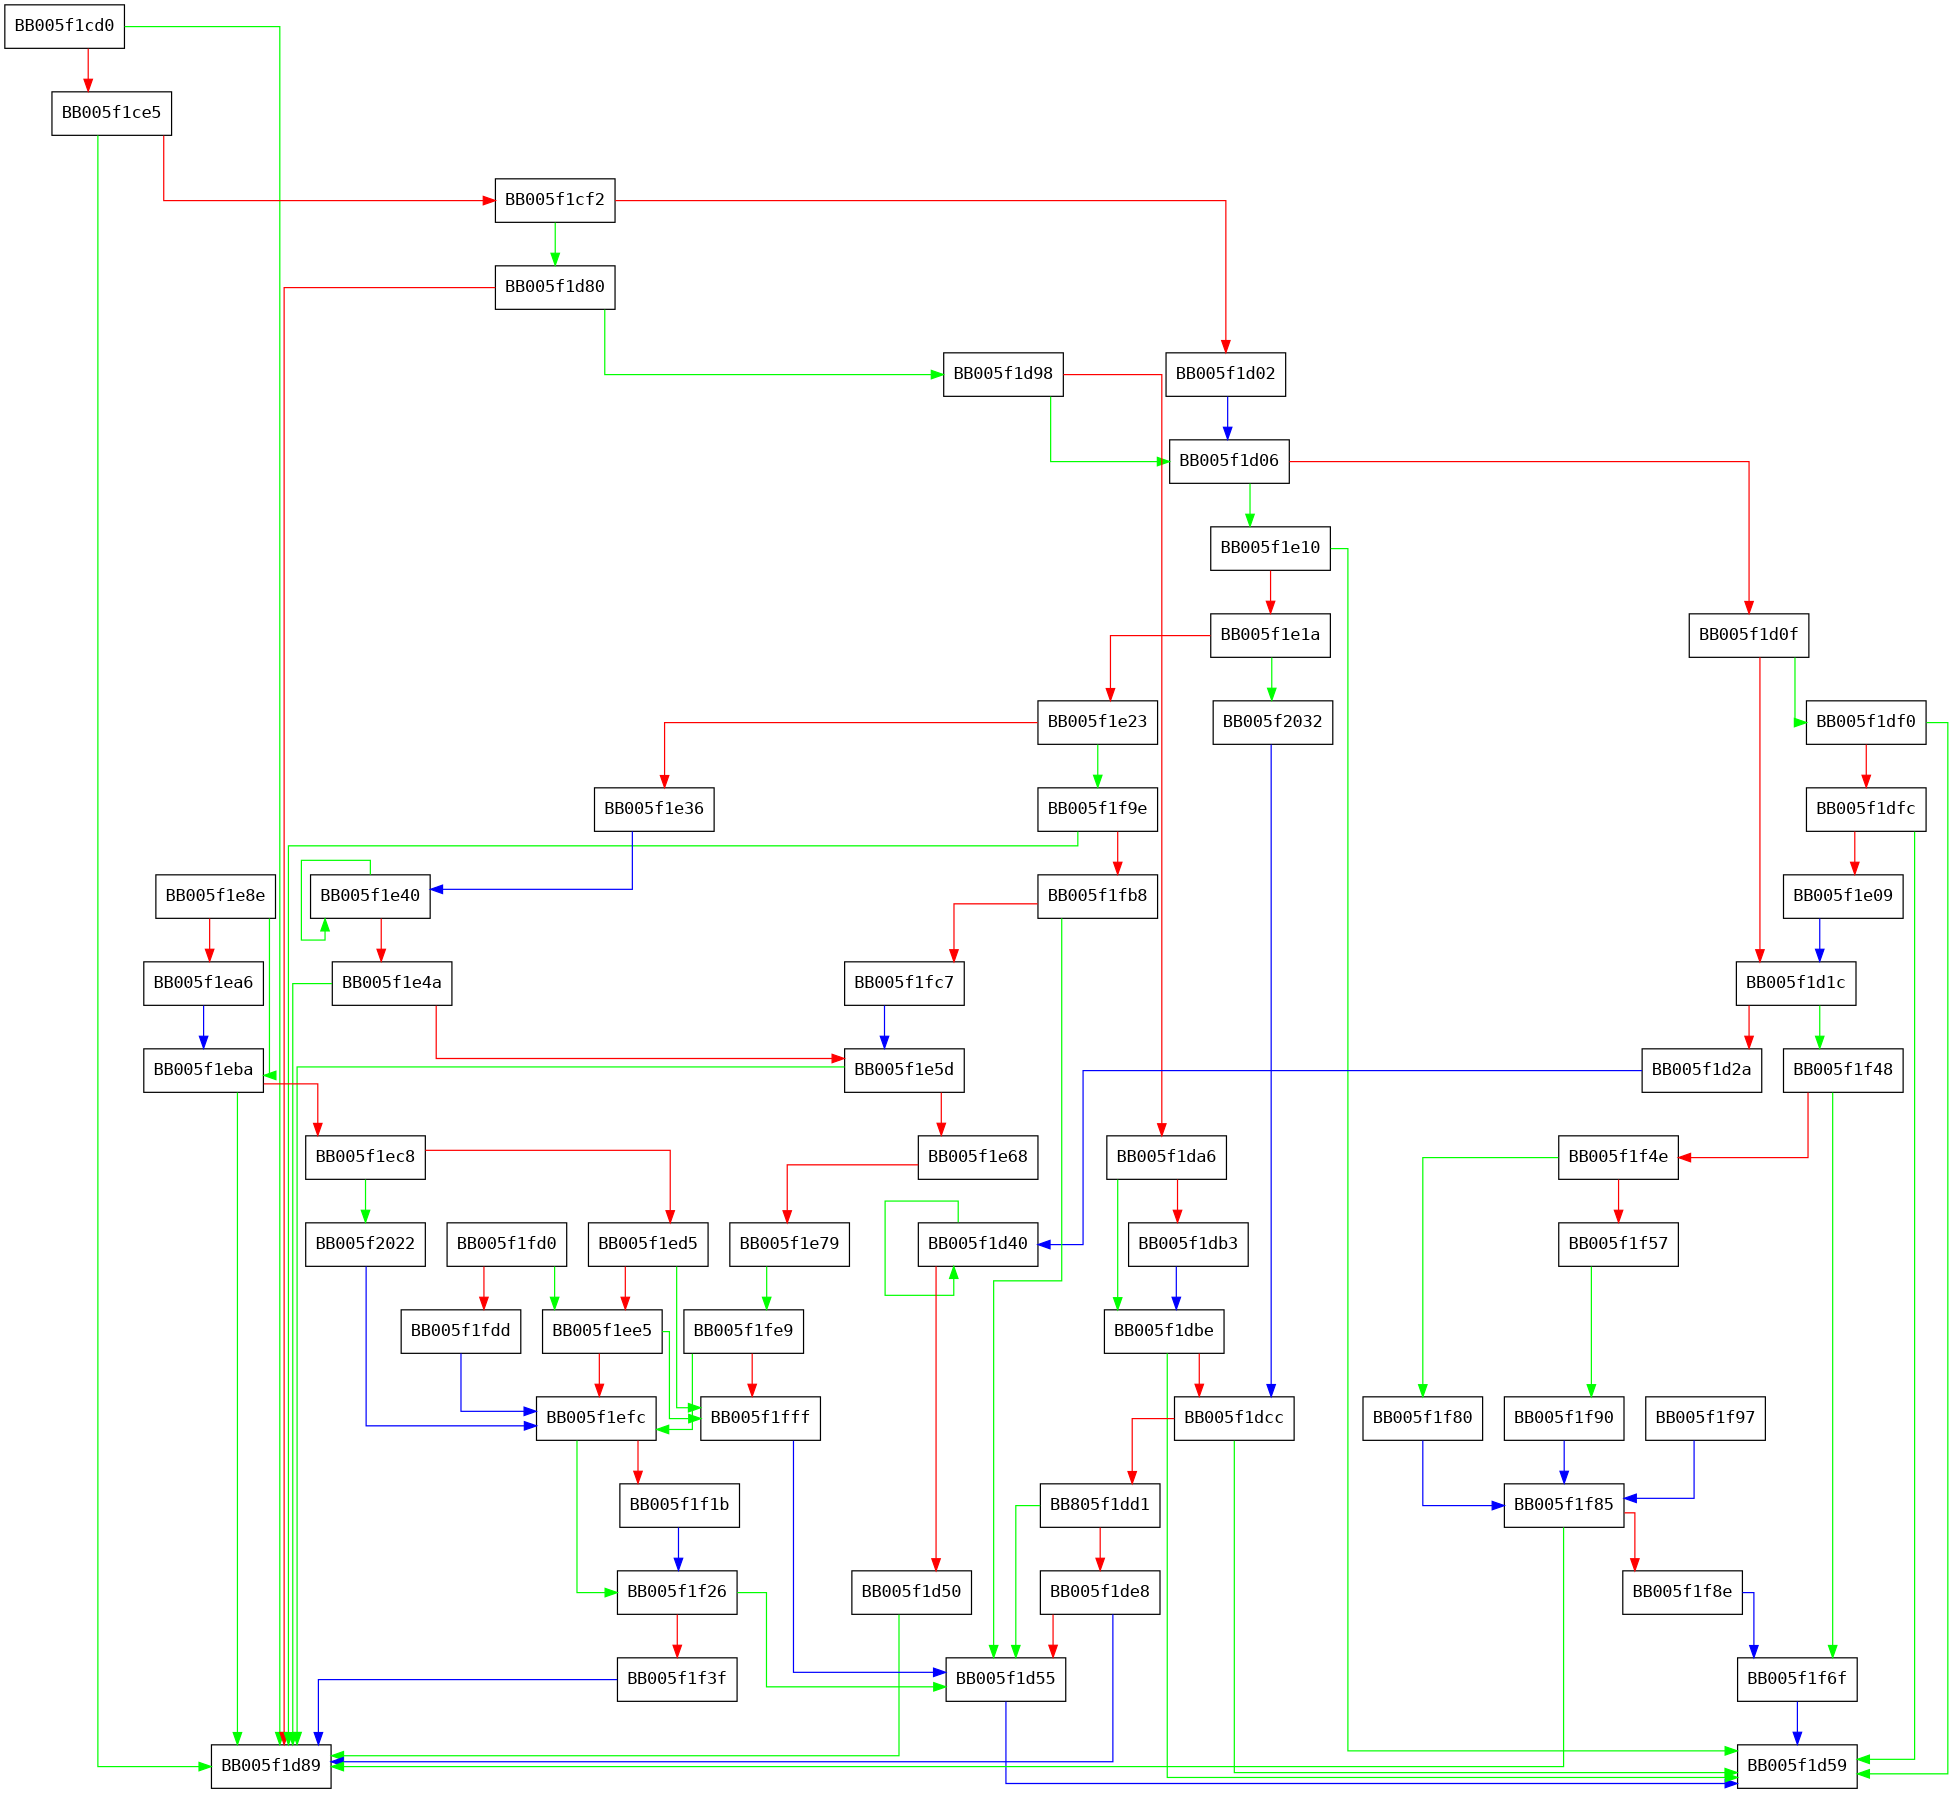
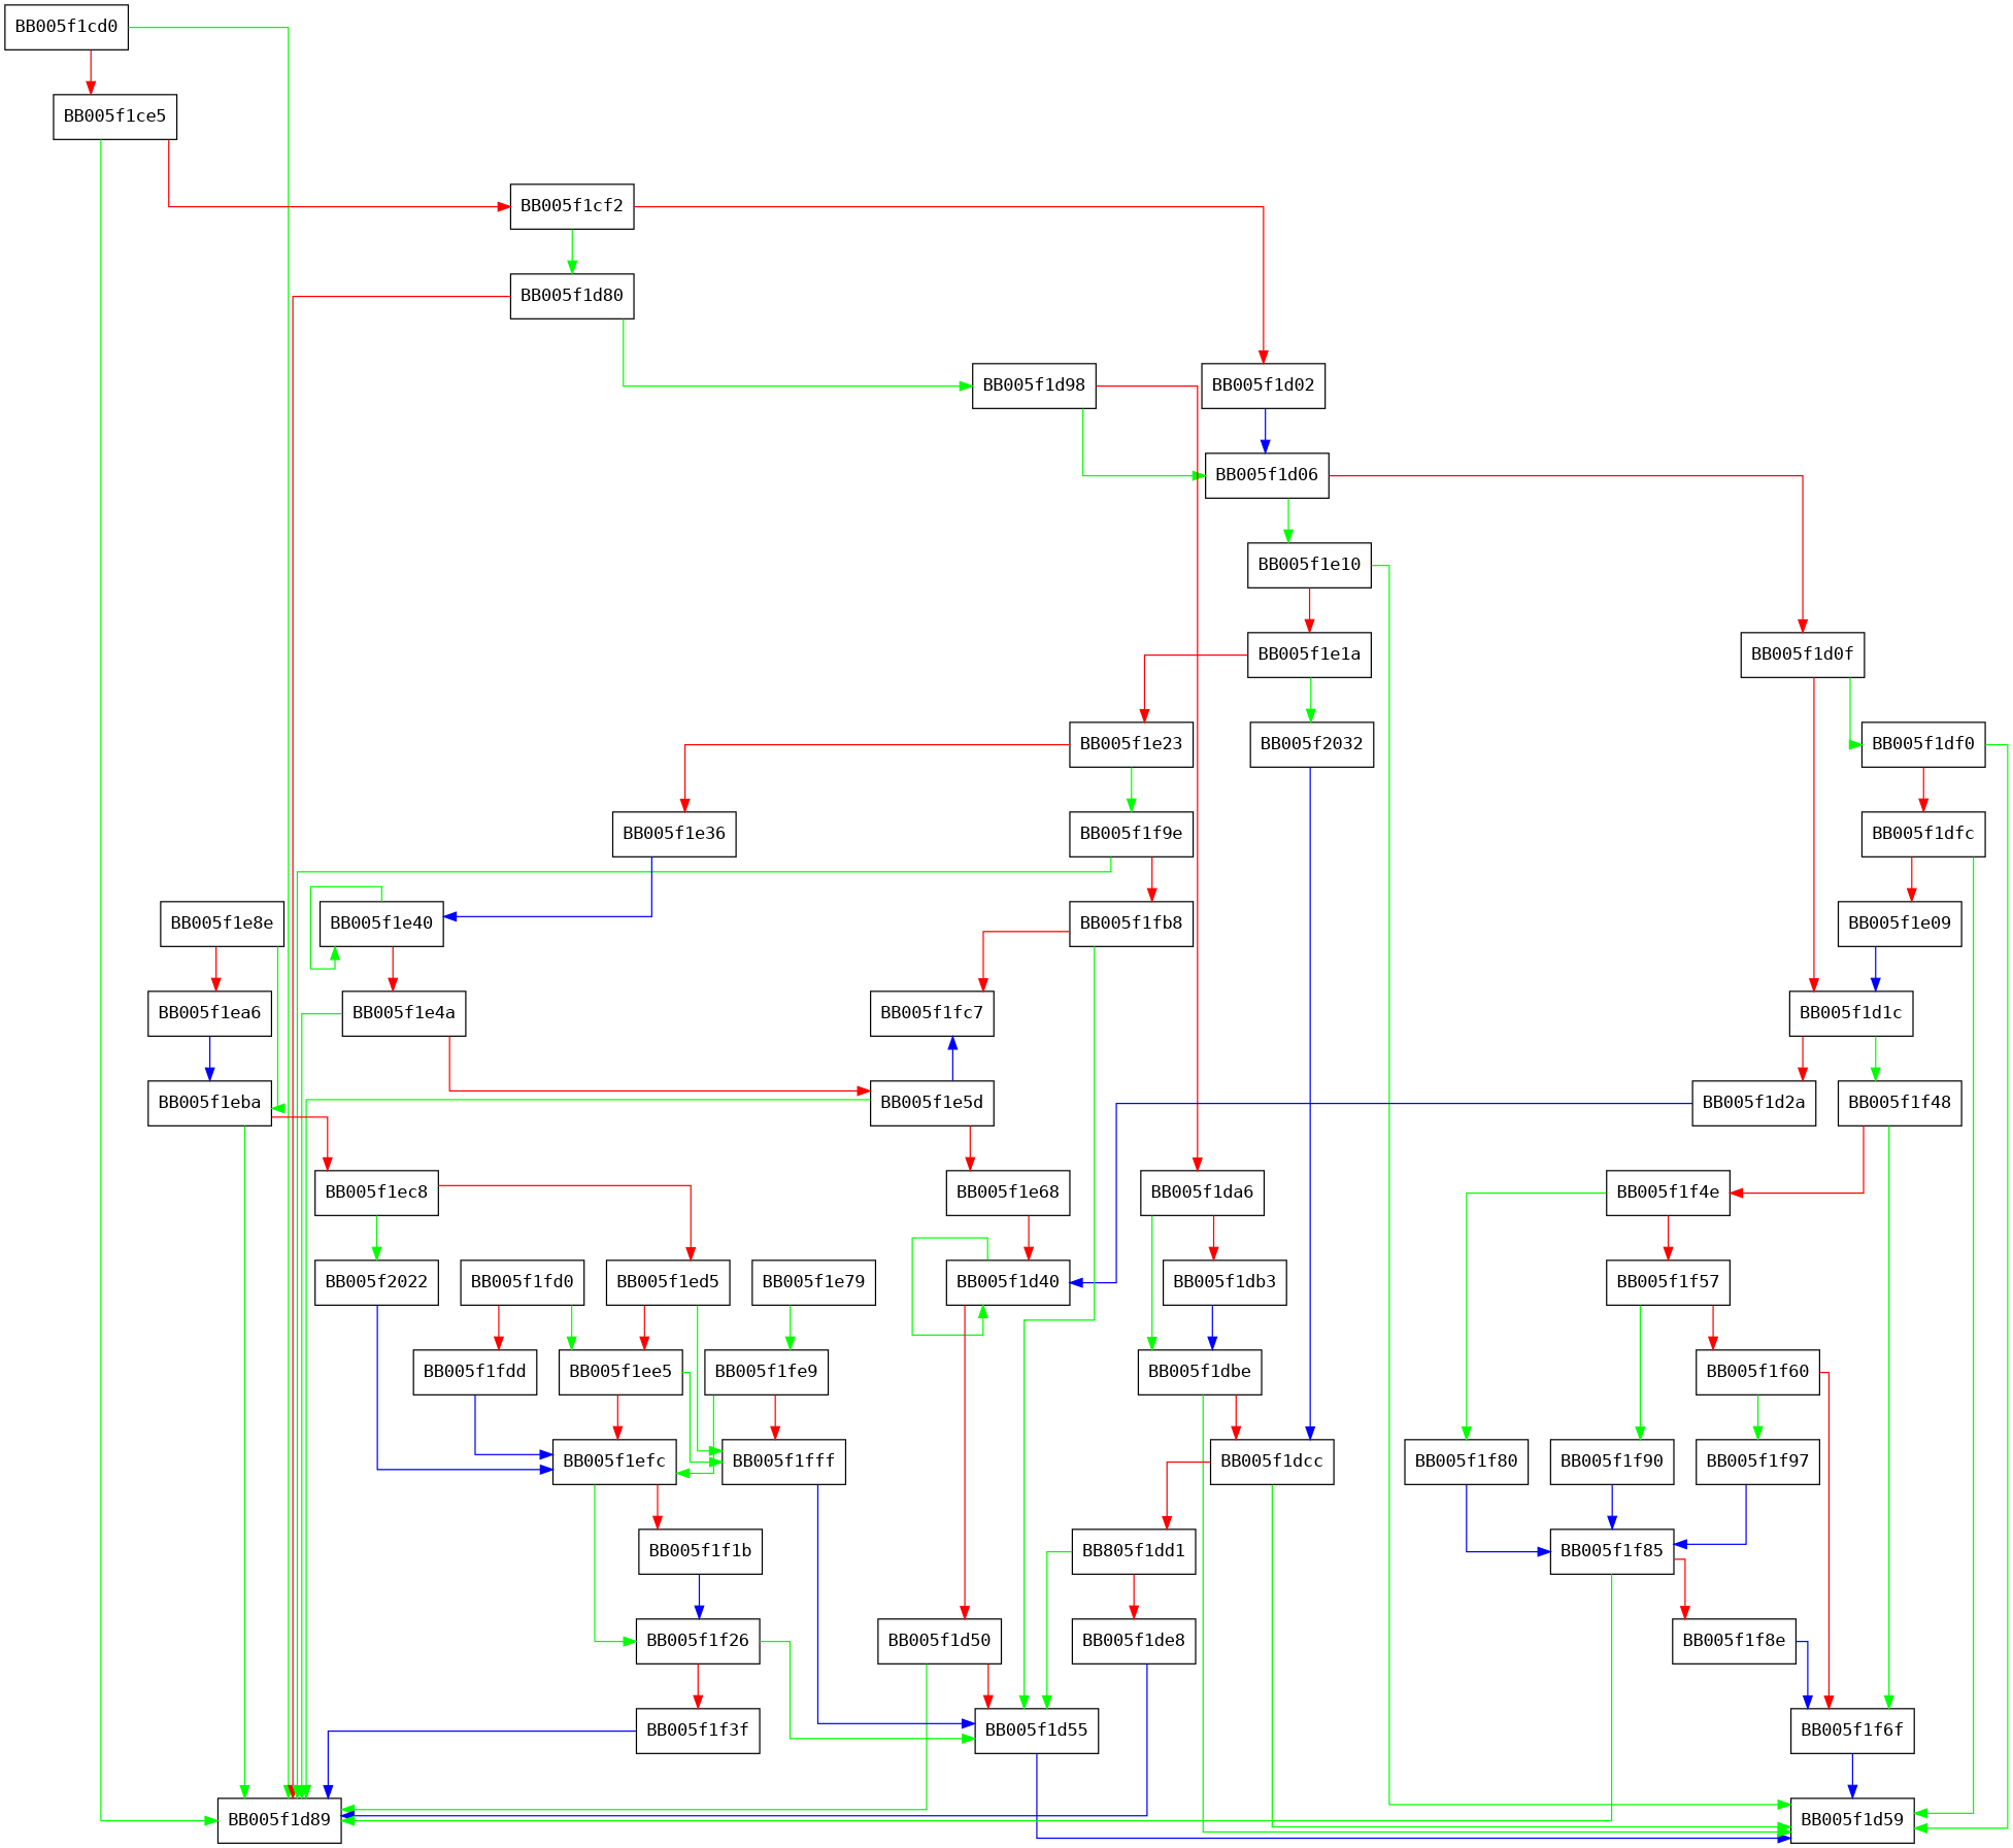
  digraph {
    fontname="DejaVu Sans Mono"
    splines=ortho
    node [fontname="DejaVu Sans Mono" shape=box]
    edge [color=green fontname="DejaVu Sans Mono"]
    BB005f1cd0
    BB005f1d89
    BB005f1ce5
    BB005f1cf2
    BB005f1d80
    BB005f1d02
    BB005f1d98
    BB005f1d06
    BB005f1da6
    BB005f1e10
    BB005f1d0f
    BB005f1d59
    BB005f1e1a
    BB005f1df0
    BB005f1d1c
    BB005f2032
    BB005f1e23
    BB005f1dfc
    BB005f1f48
    BB005f1d2a
    BB005f1e09
    BB005f1f6f
    BB005f1f4e
    BB005f1d40
    BB005f1f80
    BB005f1f57
    BB005f1d50
    BB005f1d55
    BB005f1dbe
    BB005f1db3
    BB005f1dcc
    n32 [label=BB805f1dd1]
    BB005f1de8
    BB005f1f9e
    BB005f1e36
    BB005f1fb8
    BB005f1e40
    BB005f1fc7
    BB005f1e4a
    BB005f1e5d
    BB005f1e68
    BB005f1e79
    BB005f1fe9
    BB005f1fff
    BB005f1efc
    BB005f1f26
    BB005f1f1b
    BB005f1fd0
    BB005f1ee5
    BB005f1fdd
    BB005f1e8e
    BB005f1eba
    BB005f1ea6
    BB005f1ec8
    BB005f2022
    BB005f1ed5
    BB005f1f3f
    BB005f1f85
    BB005f1f90
+   BB005f1f60
    BB005f1f8e
    BB005f1f97
    BB005f1cd0 -> BB005f1d89
    BB005f1cd0 -> BB005f1ce5 [color=red]
    BB005f1ce5 -> BB005f1d89
    BB005f1ce5 -> BB005f1cf2 [color=red]
    BB005f1cf2 -> BB005f1d80
    BB005f1cf2 -> BB005f1d02 [color=red]
    BB005f1d80 -> BB005f1d89 [color=red]
    BB005f1d80 -> BB005f1d98
    BB005f1d02 -> BB005f1d06 [color=blue]
    BB005f1d98 -> BB005f1d06
    BB005f1d98 -> BB005f1da6 [color=red]
    BB005f1d06 -> BB005f1e10
    BB005f1d06 -> BB005f1d0f [color=red]
    BB005f1da6 -> BB005f1dbe
    BB005f1da6 -> BB005f1db3 [color=red]
    BB005f1e10 -> BB005f1d59
    BB005f1e10 -> BB005f1e1a [color=red]
    BB005f1d0f -> BB005f1df0
    BB005f1d0f -> BB005f1d1c [color=red]
    BB005f1e1a -> BB005f2032
    BB005f1e1a -> BB005f1e23 [color=red]
    BB005f1df0 -> BB005f1d59
    BB005f1df0 -> BB005f1dfc [color=red]
    BB005f1d1c -> BB005f1f48
    BB005f1d1c -> BB005f1d2a [color=red]
    BB005f2032 -> BB005f1dcc [color=blue]
    BB005f1e23 -> BB005f1f9e
    BB005f1e23 -> BB005f1e36 [color=red]
    BB005f1dfc -> BB005f1d59
    BB005f1dfc -> BB005f1e09 [color=red]
    BB005f1f48 -> BB005f1f6f
    BB005f1f48 -> BB005f1f4e [color=red]
    BB005f1d2a -> BB005f1d40 [color=blue]
    BB005f1e09 -> BB005f1d1c [color=blue]
    BB005f1f6f -> BB005f1d59 [color=blue]
    BB005f1f4e -> BB005f1f80
    BB005f1f4e -> BB005f1f57 [color=red]
    BB005f1d40 -> BB005f1d40
    BB005f1d40 -> BB005f1d50 [color=red]
    BB005f1f80 -> BB005f1f85 [color=blue]
    BB005f1f57 -> BB005f1f90
+   BB005f1f57 -> BB005f1f60 [color=red]
    BB005f1d50 -> BB005f1d89
-   BB005f1de8 -> BB005f1d55 [color=red]
+   BB005f1d50 -> BB005f1d55 [color=red]
    BB005f1d55 -> BB005f1d59 [color=blue]
    BB005f1dbe -> BB005f1d59
    BB005f1dbe -> BB005f1dcc [color=red]
    BB005f1db3 -> BB005f1dbe [color=blue]
    BB005f1dcc -> BB005f1d59
    BB005f1dcc -> n32 [color=red]
    n32 -> BB005f1d55
    n32 -> BB005f1de8 [color=red]
    BB005f1de8 -> BB005f1d89 [color=blue]
    BB005f1f9e -> BB005f1d89
    BB005f1f9e -> BB005f1fb8 [color=red]
    BB005f1e36 -> BB005f1e40 [color=blue]
    BB005f1fb8 -> BB005f1d55
    BB005f1fb8 -> BB005f1fc7 [color=red]
    BB005f1e40 -> BB005f1e40
    BB005f1e40 -> BB005f1e4a [color=red]
-   BB005f1fc7 -> BB005f1e5d [color=blue]
+   BB005f1e5d -> BB005f1fc7 [color=blue]
    BB005f1e4a -> BB005f1d89
    BB005f1e4a -> BB005f1e5d [color=red]
    BB005f1e5d -> BB005f1d89
    BB005f1e5d -> BB005f1e68 [color=red]
-   BB005f1e68 -> BB005f1e79 [color=red]
+   BB005f1e68 -> BB005f1d40 [color=red]
    BB005f1e79 -> BB005f1fe9
    BB005f1fe9 -> BB005f1fff [color=red]
    BB005f1fe9 -> BB005f1efc
    BB005f1fff -> BB005f1d55 [color=blue]
    BB005f1efc -> BB005f1f26
    BB005f1efc -> BB005f1f1b [color=red]
    BB005f1f26 -> BB005f1d55
    BB005f1f26 -> BB005f1f3f [color=red]
    BB005f1f1b -> BB005f1f26 [color=blue]
    BB005f1fd0 -> BB005f1ee5
    BB005f1fd0 -> BB005f1fdd [color=red]
    BB005f1ee5 -> BB005f1fff
    BB005f1ee5 -> BB005f1efc [color=red]
    BB005f1fdd -> BB005f1efc [color=blue]
    BB005f1e8e -> BB005f1eba
    BB005f1e8e -> BB005f1ea6 [color=red]
    BB005f1eba -> BB005f1d89
    BB005f1eba -> BB005f1ec8 [color=red]
    BB005f1ea6 -> BB005f1eba [color=blue]
    BB005f1ec8 -> BB005f2022
    BB005f1ec8 -> BB005f1ed5 [color=red]
    BB005f2022 -> BB005f1efc [color=blue]
    BB005f1ed5 -> BB005f1fff
    BB005f1ed5 -> BB005f1ee5 [color=red]
    BB005f1f3f -> BB005f1d89 [color=blue]
    BB005f1f85 -> BB005f1d89
    BB005f1f85 -> BB005f1f8e [color=red]
    BB005f1f90 -> BB005f1f85 [color=blue]
+   BB005f1f60 -> BB005f1f6f [color=red]
+   BB005f1f60 -> BB005f1f97
    BB005f1f8e -> BB005f1f6f [color=blue]
    BB005f1f97 -> BB005f1f85 [color=blue]
  }
